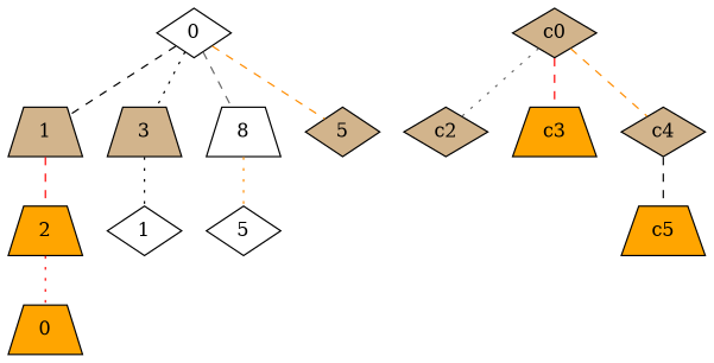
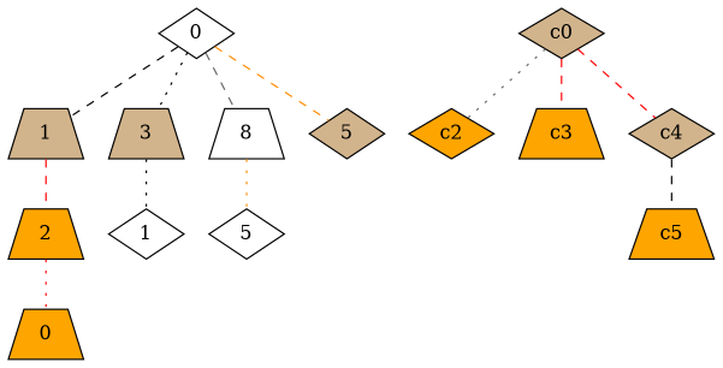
  graph {
    node [fillcolor=tan shape=diamond style=filled]
    edge [color=black style=dashed]
    n1 [fillcolor=white label=0]
    n2 [label=1 shape=trapezium]
    n3 [label=3 shape=trapezium]
    n4 [fillcolor=white label=8 shape=trapezium]
    n5 [label=5]
    n6 [fillcolor=orange label=2 shape=trapezium]
    n7 [fillcolor=white label=1]
    n8 [fillcolor=white label=5]
    n9 [fillcolor=orange label=0 shape=trapezium]
    c0
-   c2
+   c2 [fillcolor=orange]
    c3 [fillcolor=orange shape=trapezium]
    c4
    c5 [fillcolor=orange shape=trapezium]
    n1 -- n2
    n1 -- n3 [style=dotted]
    n1 -- n4 [color=gray40]
    n1 -- n5 [color=darkorange]
    n2 -- n6 [color=red]
    n3 -- n7 [style=dotted]
    n4 -- n8 [color=darkorange style=dotted]
    n6 -- n9 [color=red style=dotted]
    c0 -- c2 [color=gray40 style=dotted]
    c0 -- c3 [color=red]
-   c0 -- c4 [color=darkorange]
+   c0 -- c4 [color=red]
    c4 -- c5
  }
